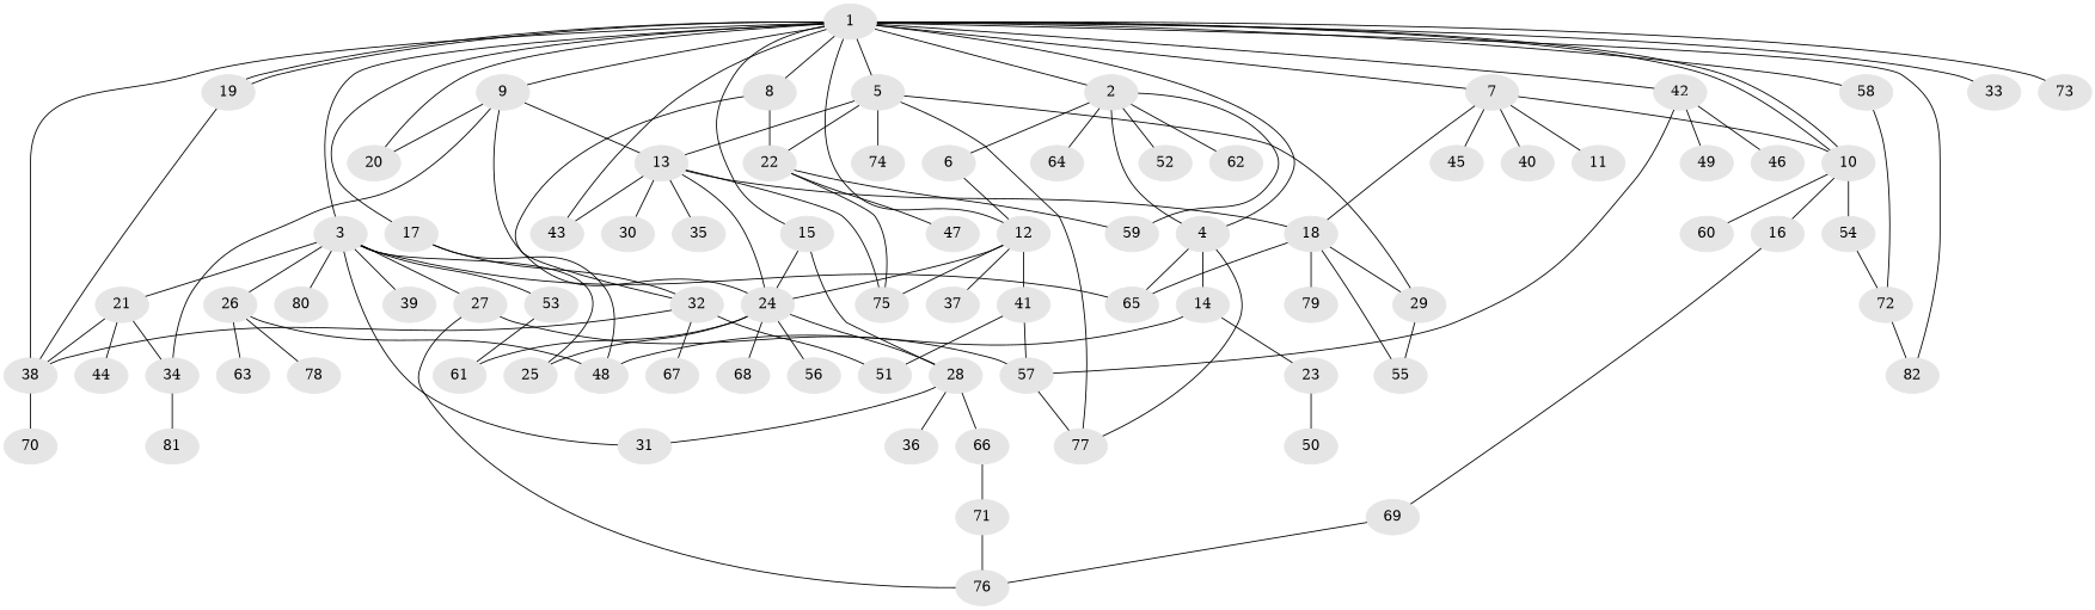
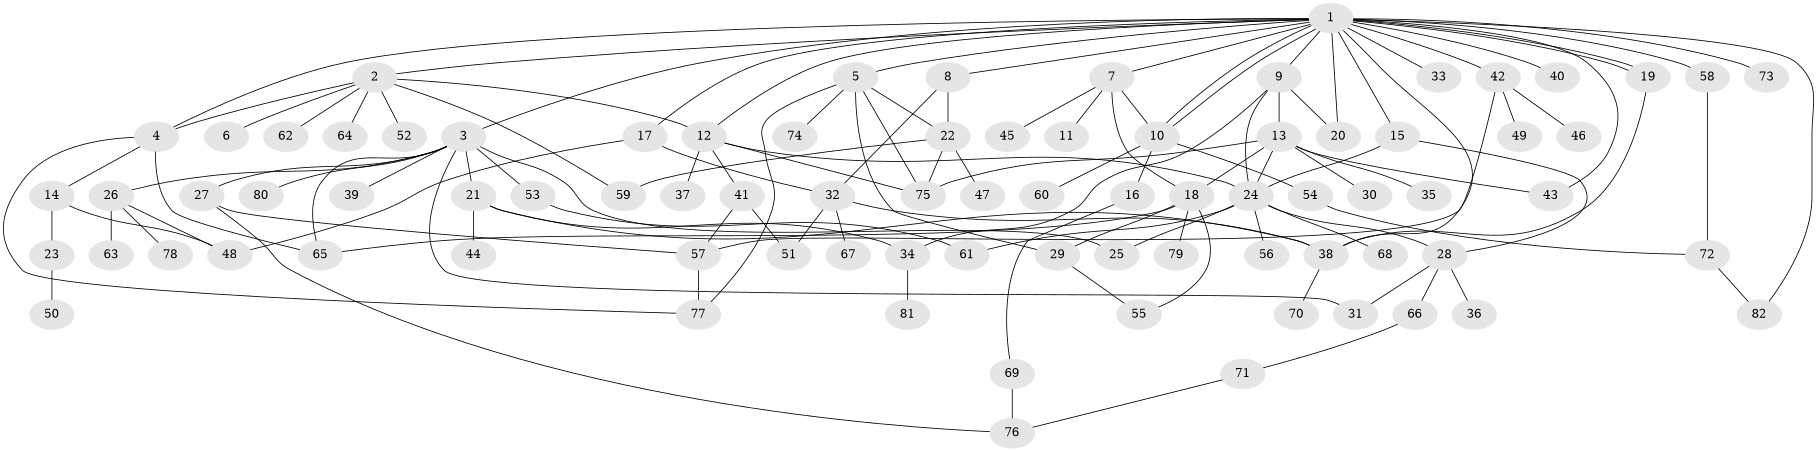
  graph {
    node [color=gray90 style=filled]
    1
    2
    3
    4
    5
    7
    8
    9
    10
    12
    15
    17
    19
    20
    33
    38
    40
    42
    43
    58
    73
    82
    6
    52
    59
    62
    64
    21
    25
    26
    27
    31
    39
    53
    65
    80
    14
    77
    13
    22
    29
    74
    11
    18
    45
    32
    24
    34
    16
    54
    60
    37
    41
    75
    28
    48
    70
    57
    46
    49
    72
    44
    63
    78
    76
    61
    23
    30
    35
    47
    55
    79
    51
    67
    56
    68
    81
    69
    50
    36
    66
    71
    1 -- 2
    1 -- 3
    1 -- 4
    1 -- 5
    1 -- 7
    1 -- 8
    1 -- 9
    1 -- 10
    1 -- 10
    1 -- 12
    1 -- 15
    1 -- 17
    1 -- 19
    1 -- 19
    1 -- 20
    1 -- 33
    1 -- 38
-   7 -- 40
+   1 -- 40
    1 -- 42
    1 -- 43
    1 -- 58
    1 -- 73
    1 -- 82
    2 -- 4
-   6 -- 12
+   2 -- 12
    2 -- 6
    2 -- 52
    2 -- 59
    2 -- 62
    2 -- 64
    3 -- 21
    3 -- 25
    3 -- 26
    3 -- 27
    3 -- 31
    3 -- 39
    3 -- 53
    3 -- 65
    3 -- 80
    4 -- 65
    4 -- 14
    4 -- 77
    5 -- 77
-   5 -- 13
+   5 -- 75
    5 -- 22
    5 -- 29
    5 -- 74
    7 -- 10
    7 -- 11
    7 -- 18
    7 -- 45
    8 -- 22
    8 -- 32
    9 -- 20
    9 -- 13
    9 -- 24
    9 -- 34
    10 -- 16
    10 -- 54
    10 -- 60
    12 -- 24
    12 -- 37
    12 -- 41
    12 -- 75
    15 -- 24
    15 -- 28
    17 -- 32
    17 -- 48
    19 -- 38
    38 -- 70
    42 -- 57
    42 -- 46
    42 -- 49
    58 -- 72
    21 -- 38
    21 -- 34
    21 -- 44
    26 -- 48
    26 -- 63
    26 -- 78
    27 -- 57
    27 -- 76
    53 -- 61
    14 -- 48
    14 -- 23
    13 -- 43
    13 -- 18
    13 -- 24
    13 -- 75
    13 -- 30
    13 -- 35
    22 -- 59
    22 -- 75
    22 -- 47
    29 -- 55
    18 -- 65
    18 -- 29
    18 -- 55
    18 -- 79
    32 -- 38
    32 -- 51
    32 -- 67
    24 -- 25
    24 -- 28
    24 -- 61
    24 -- 56
    24 -- 68
    34 -- 81
    16 -- 69
    54 -- 72
    41 -- 57
    41 -- 51
    28 -- 31
    28 -- 36
    28 -- 66
    57 -- 77
    72 -- 82
    23 -- 50
    69 -- 76
    66 -- 71
    71 -- 76
  }
